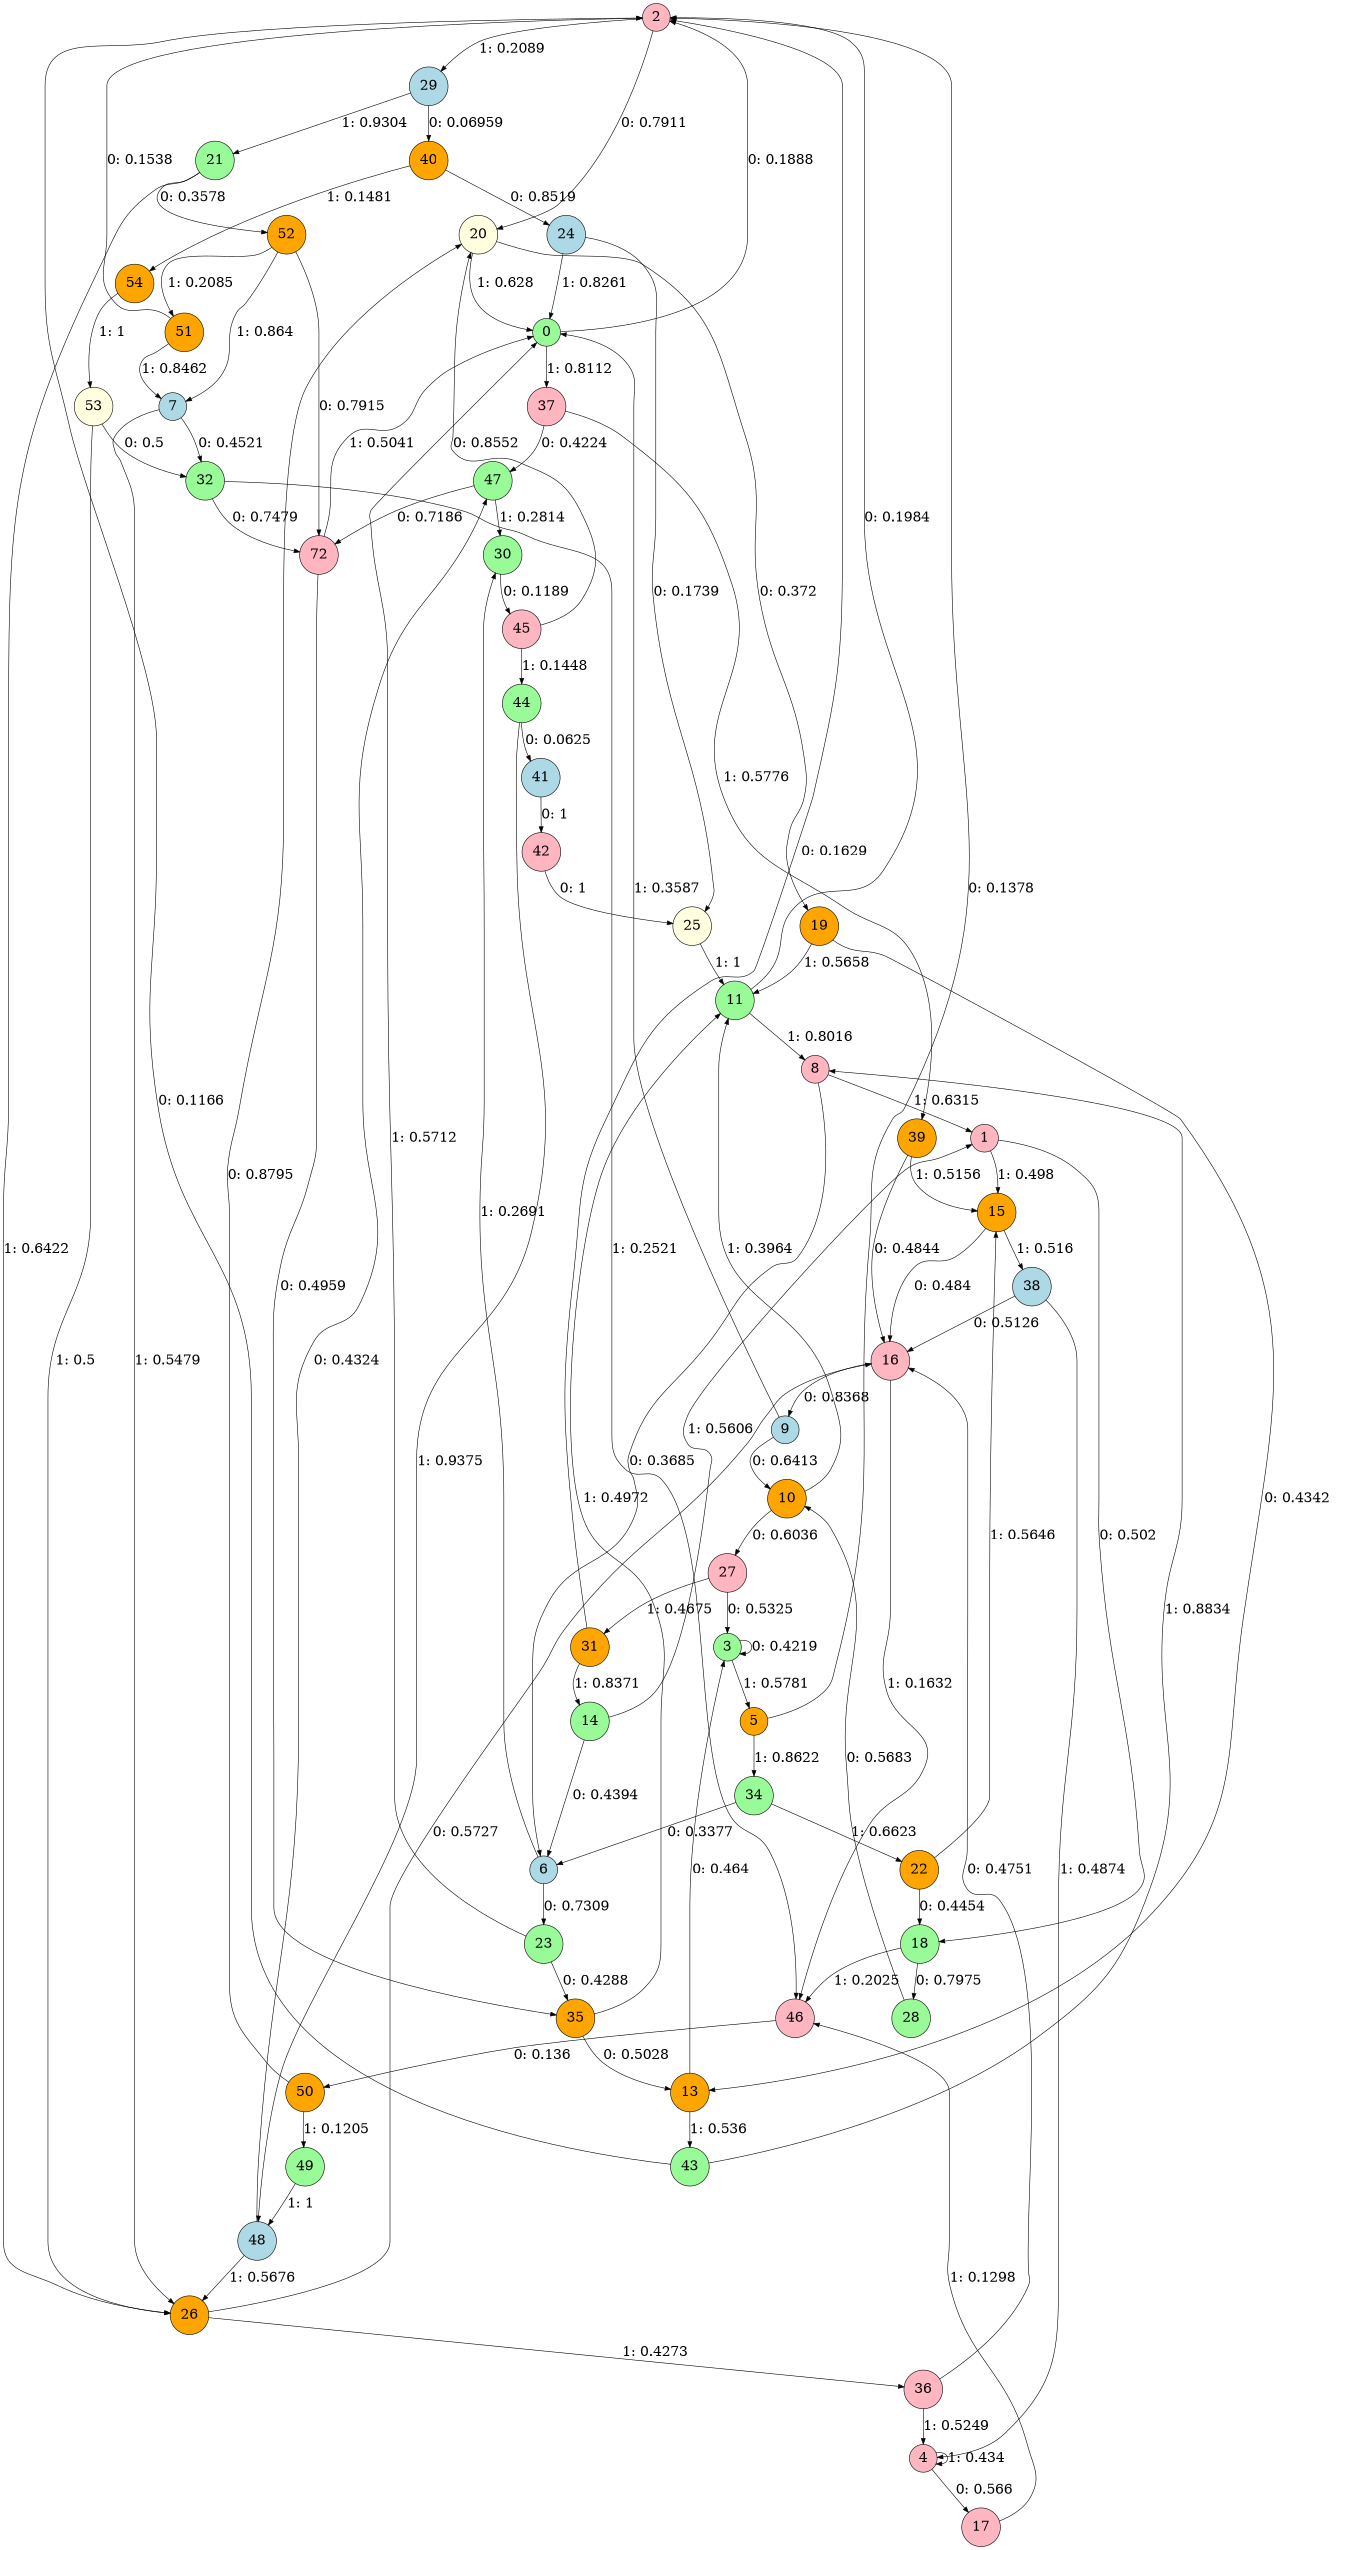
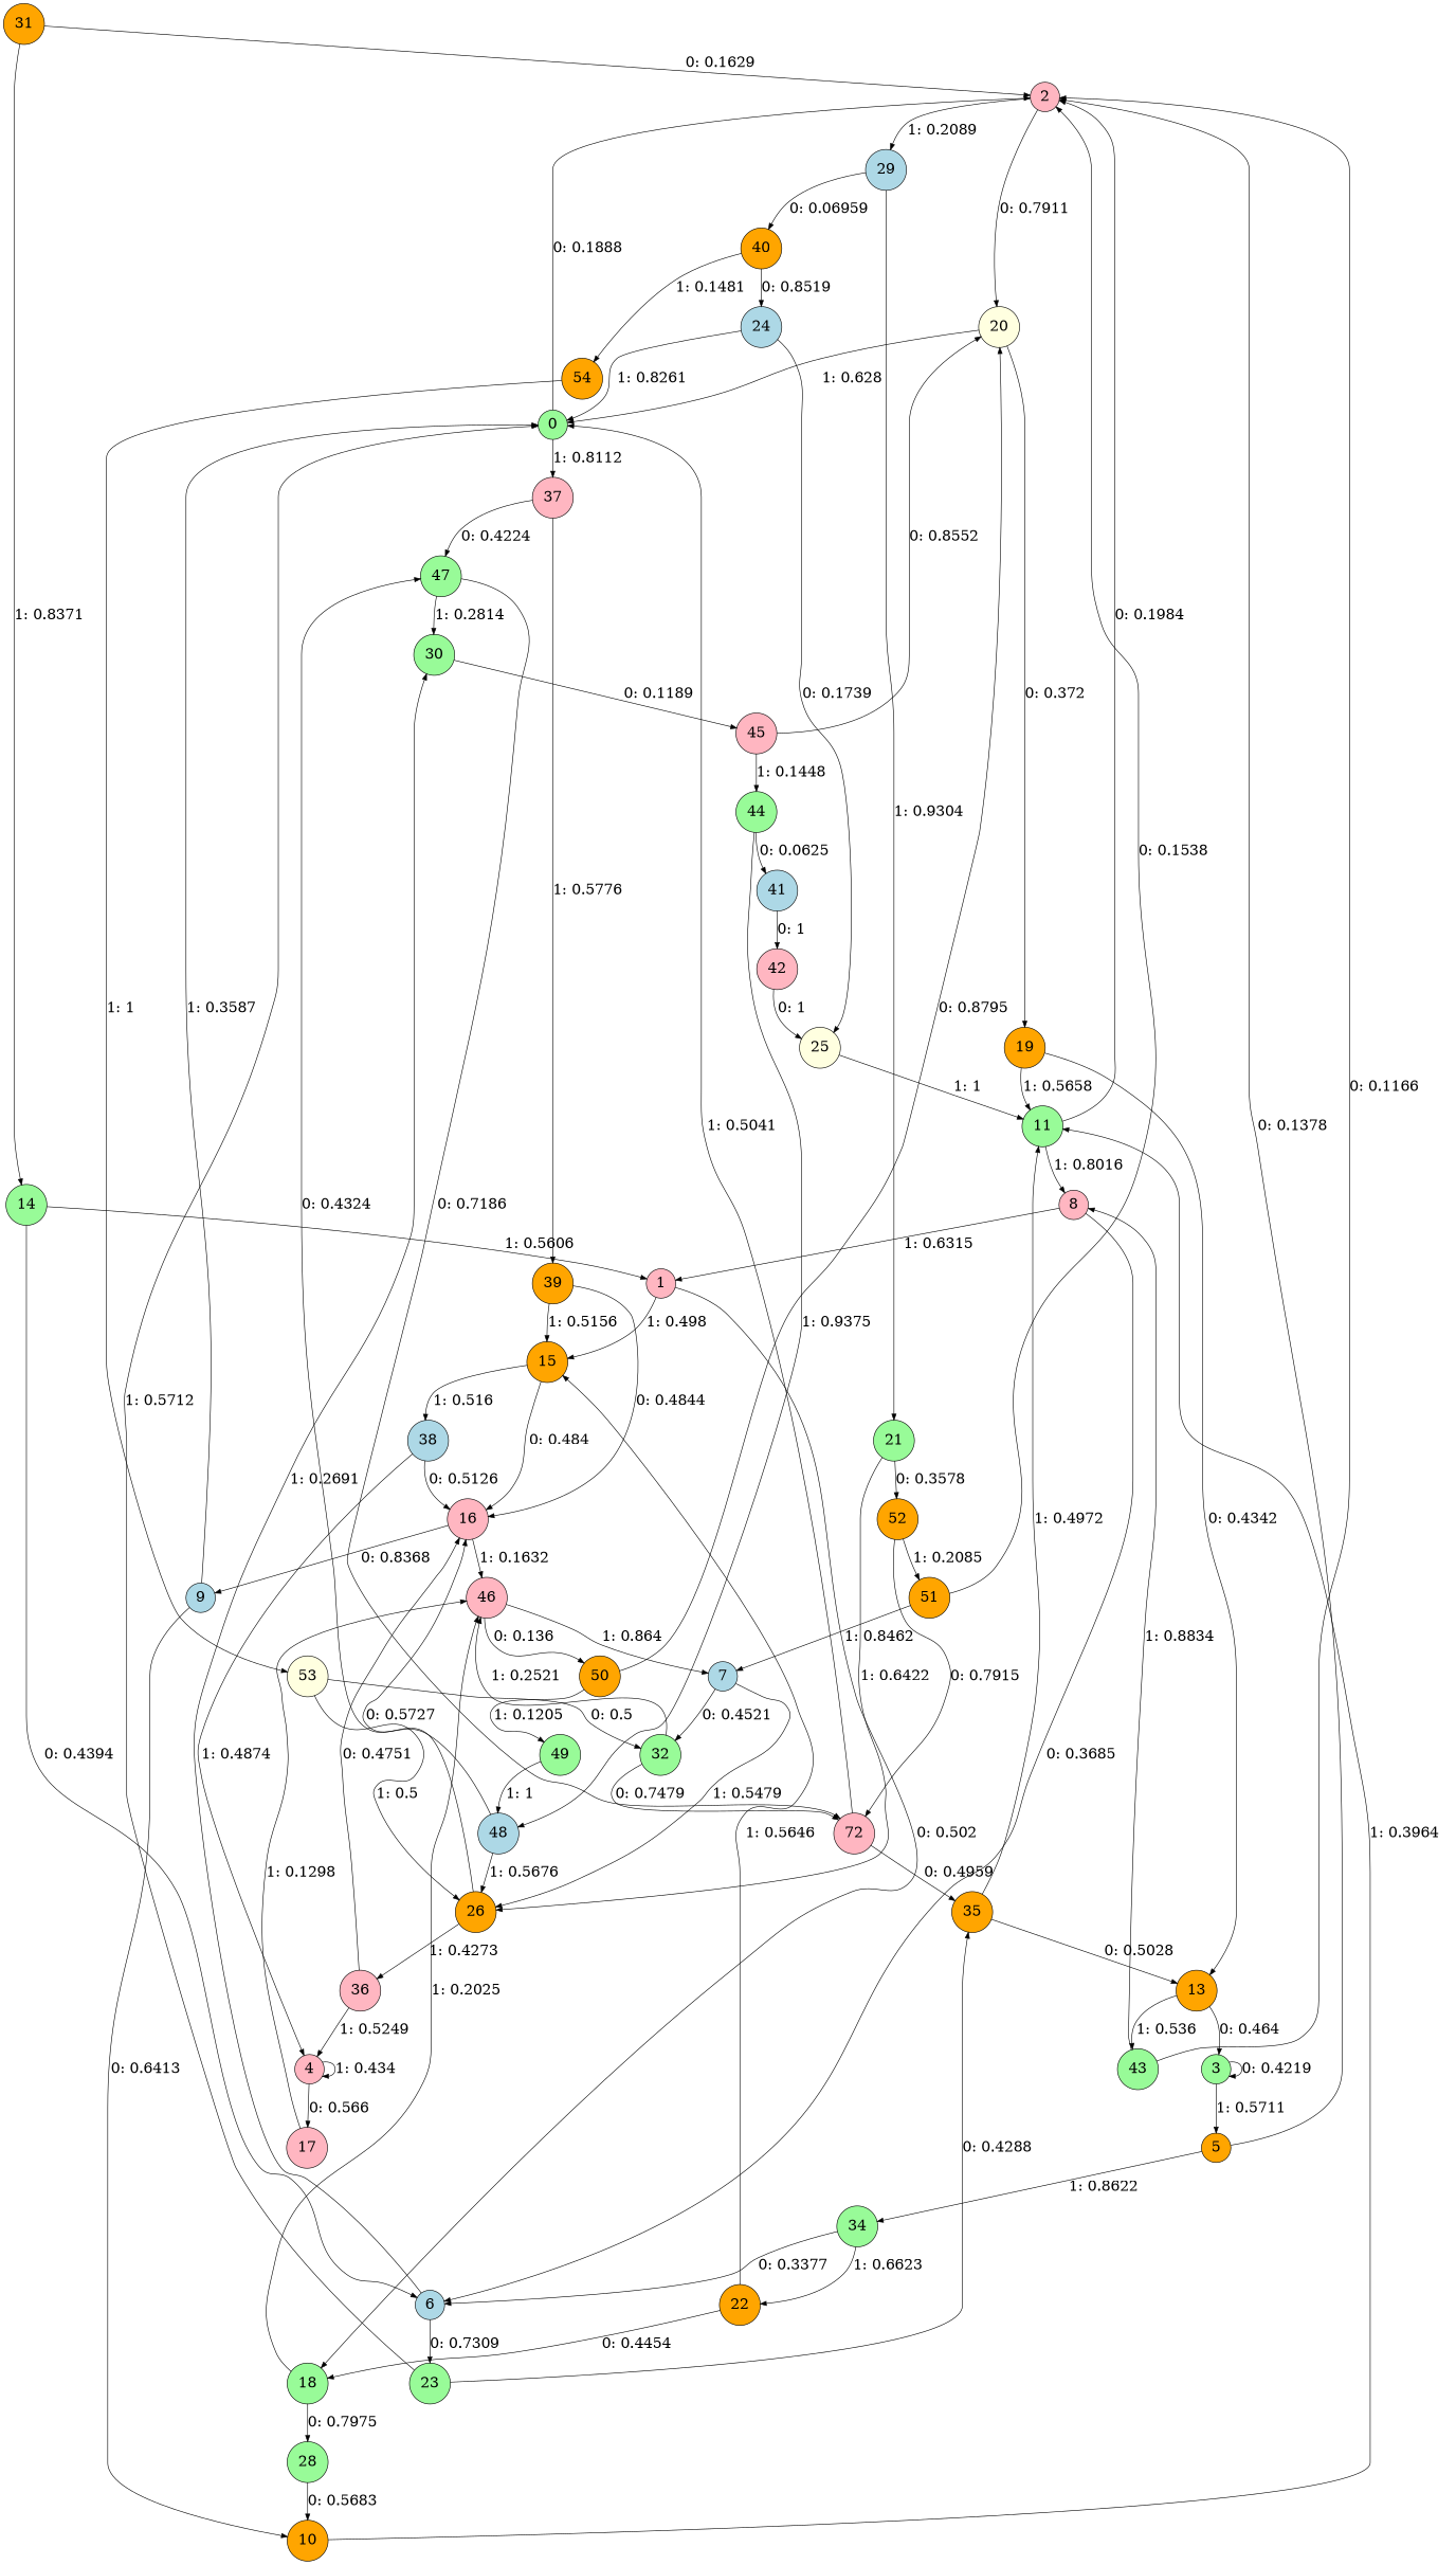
  digraph {
    node [fillcolor=palegreen fontsize=24 shape=circle style=filled]
    edge [fontsize=24]
    2 [fillcolor=lightpink]
    0
    37 [fillcolor=lightpink]
    20 [fillcolor=lightyellow]
    29 [fillcolor=lightblue]
    47
    39 [fillcolor=orange]
    19 [fillcolor=orange]
    21
    40 [fillcolor=orange]
    30
    n12 [fillcolor=lightpink label=72]
    15 [fillcolor=orange]
    16 [fillcolor=lightpink]
    1 [fillcolor=lightpink]
    18
    46 [fillcolor=lightpink]
    28
    38 [fillcolor=lightblue]
    7 [fillcolor=lightblue]
    50 [fillcolor=orange]
    10 [fillcolor=orange]
    9 [fillcolor=lightblue]
    4 [fillcolor=lightpink]
    11
    13 [fillcolor=orange]
    26 [fillcolor=orange]
    52 [fillcolor=orange]
    24 [fillcolor=lightblue]
    54 [fillcolor=orange]
    3
    5 [fillcolor=orange]
    34
    6 [fillcolor=lightblue]
    22 [fillcolor=orange]
    17 [fillcolor=lightpink]
    23
    35 [fillcolor=orange]
    45 [fillcolor=lightpink]
    32
    44
    36 [fillcolor=lightpink]
    8 [fillcolor=lightpink]
-   27 [fillcolor=lightpink]
    31 [fillcolor=orange]
    14
    43
    49
    51 [fillcolor=orange]
    25 [fillcolor=lightyellow]
    53 [fillcolor=lightyellow]
    41 [fillcolor=lightblue]
    48 [fillcolor=lightblue]
    42 [fillcolor=lightpink]
    2 -> 20 [label="0: 0.7911   "]
    2 -> 29 [label="1: 0.2089   "]
    0 -> 2 [label="0: 0.1888   "]
    0 -> 37 [label="1: 0.8112   "]
    37 -> 47 [label="0: 0.4224   "]
    37 -> 39 [label="1: 0.5776   "]
    20 -> 0 [label="1: 0.628    "]
    20 -> 19 [label="0: 0.372    "]
    29 -> 21 [label="1: 0.9304   "]
    29 -> 40 [label="0: 0.06959  "]
    47 -> 30 [label="1: 0.2814   "]
    47 -> n12 [label="0: 0.7186   "]
    39 -> 15 [label="1: 0.5156   "]
    39 -> 16 [label="0: 0.4844   "]
    19 -> 11 [label="1: 0.5658   "]
    19 -> 13 [label="0: 0.4342   "]
    21 -> 26 [label="1: 0.6422   "]
    21 -> 52 [label="0: 0.3578   "]
    40 -> 24 [label="0: 0.8519   "]
    40 -> 54 [label="1: 0.1481   "]
    30 -> 45 [label="0: 0.1189   "]
    n12 -> 0 [label="1: 0.5041   "]
    n12 -> 35 [label="0: 0.4959   "]
    15 -> 16 [label="0: 0.484    "]
    15 -> 38 [label="1: 0.516    "]
    16 -> 46 [label="1: 0.1632   "]
    16 -> 9 [label="0: 0.8368   "]
    1 -> 15 [label="1: 0.498    "]
    1 -> 18 [label="0: 0.502    "]
    18 -> 46 [label="1: 0.2025   "]
    18 -> 28 [label="0: 0.7975   "]
-   52 -> 7 [label="1: 0.864    "]
+   46 -> 7 [label="1: 0.864    "]
    46 -> 50 [label="0: 0.136    "]
    28 -> 10 [label="0: 0.5683   "]
    38 -> 16 [label="0: 0.5126   "]
    38 -> 4 [label="1: 0.4874   "]
    7 -> 26 [label="1: 0.5479   "]
    7 -> 32 [label="0: 0.4521   "]
    50 -> 20 [label="0: 0.8795   "]
    50 -> 49 [label="1: 0.1205   "]
    10 -> 11 [label="1: 0.3964   "]
-   10 -> 27 [label="0: 0.6036   "]
    9 -> 0 [label="1: 0.3587   "]
    9 -> 10 [label="0: 0.6413   "]
    4 -> 4 [label="1: 0.434    "]
    4 -> 17 [label="0: 0.566    "]
    11 -> 2 [label="0: 0.1984   "]
    11 -> 8 [label="1: 0.8016   "]
    13 -> 3 [label="0: 0.464    "]
    13 -> 43 [label="1: 0.536    "]
    26 -> 16 [label="0: 0.5727   "]
    26 -> 36 [label="1: 0.4273   "]
    52 -> n12 [label="0: 0.7915   "]
    52 -> 51 [label="1: 0.2085   "]
    24 -> 0 [label="1: 0.8261   "]
    24 -> 25 [label="0: 0.1739   "]
    54 -> 53 [label="1: 1        "]
    3 -> 3 [label="0: 0.4219   "]
-   3 -> 5 [label="1: 0.5781   "]
+   3 -> 5 [label="1: 0.5711   "]
    5 -> 2 [label="0: 0.1378   "]
    5 -> 34 [label="1: 0.8622   "]
    34 -> 6 [label="0: 0.3377   "]
    34 -> 22 [label="1: 0.6623   "]
    6 -> 30 [label="1: 0.2691   "]
    6 -> 23 [label="0: 0.7309   "]
    22 -> 15 [label="1: 0.5646   "]
    22 -> 18 [label="0: 0.4454   "]
    17 -> 46 [label="1: 0.1298   "]
    23 -> 0 [label="1: 0.5712   "]
    23 -> 35 [label="0: 0.4288   "]
    35 -> 11 [label="1: 0.4972   "]
    35 -> 13 [label="0: 0.5028   "]
    45 -> 20 [label="0: 0.8552   "]
    45 -> 44 [label="1: 0.1448   "]
    32 -> n12 [label="0: 0.7479   "]
    32 -> 46 [label="1: 0.2521   "]
    44 -> 41 [label="0: 0.0625   "]
    44 -> 48 [label="1: 0.9375   "]
    36 -> 16 [label="0: 0.4751   "]
    36 -> 4 [label="1: 0.5249   "]
    8 -> 1 [label="1: 0.6315   "]
    8 -> 6 [label="0: 0.3685   "]
-   27 -> 3 [label="0: 0.5325   "]
-   27 -> 31 [label="1: 0.4675   "]
    31 -> 2 [label="0: 0.1629   "]
    31 -> 14 [label="1: 0.8371   "]
    14 -> 1 [label="1: 0.5606   "]
    14 -> 6 [label="0: 0.4394   "]
    43 -> 2 [label="0: 0.1166   "]
    43 -> 8 [label="1: 0.8834   "]
    49 -> 48 [label="1: 1        "]
    51 -> 2 [label="0: 0.1538   "]
    51 -> 7 [label="1: 0.8462   "]
    25 -> 11 [label="1: 1        "]
    53 -> 26 [label="1: 0.5      "]
    53 -> 32 [label="0: 0.5      "]
    41 -> 42 [label="0: 1        "]
    48 -> 47 [label="0: 0.4324   "]
    48 -> 26 [label="1: 0.5676   "]
    42 -> 25 [label="0: 1        "]
  }
